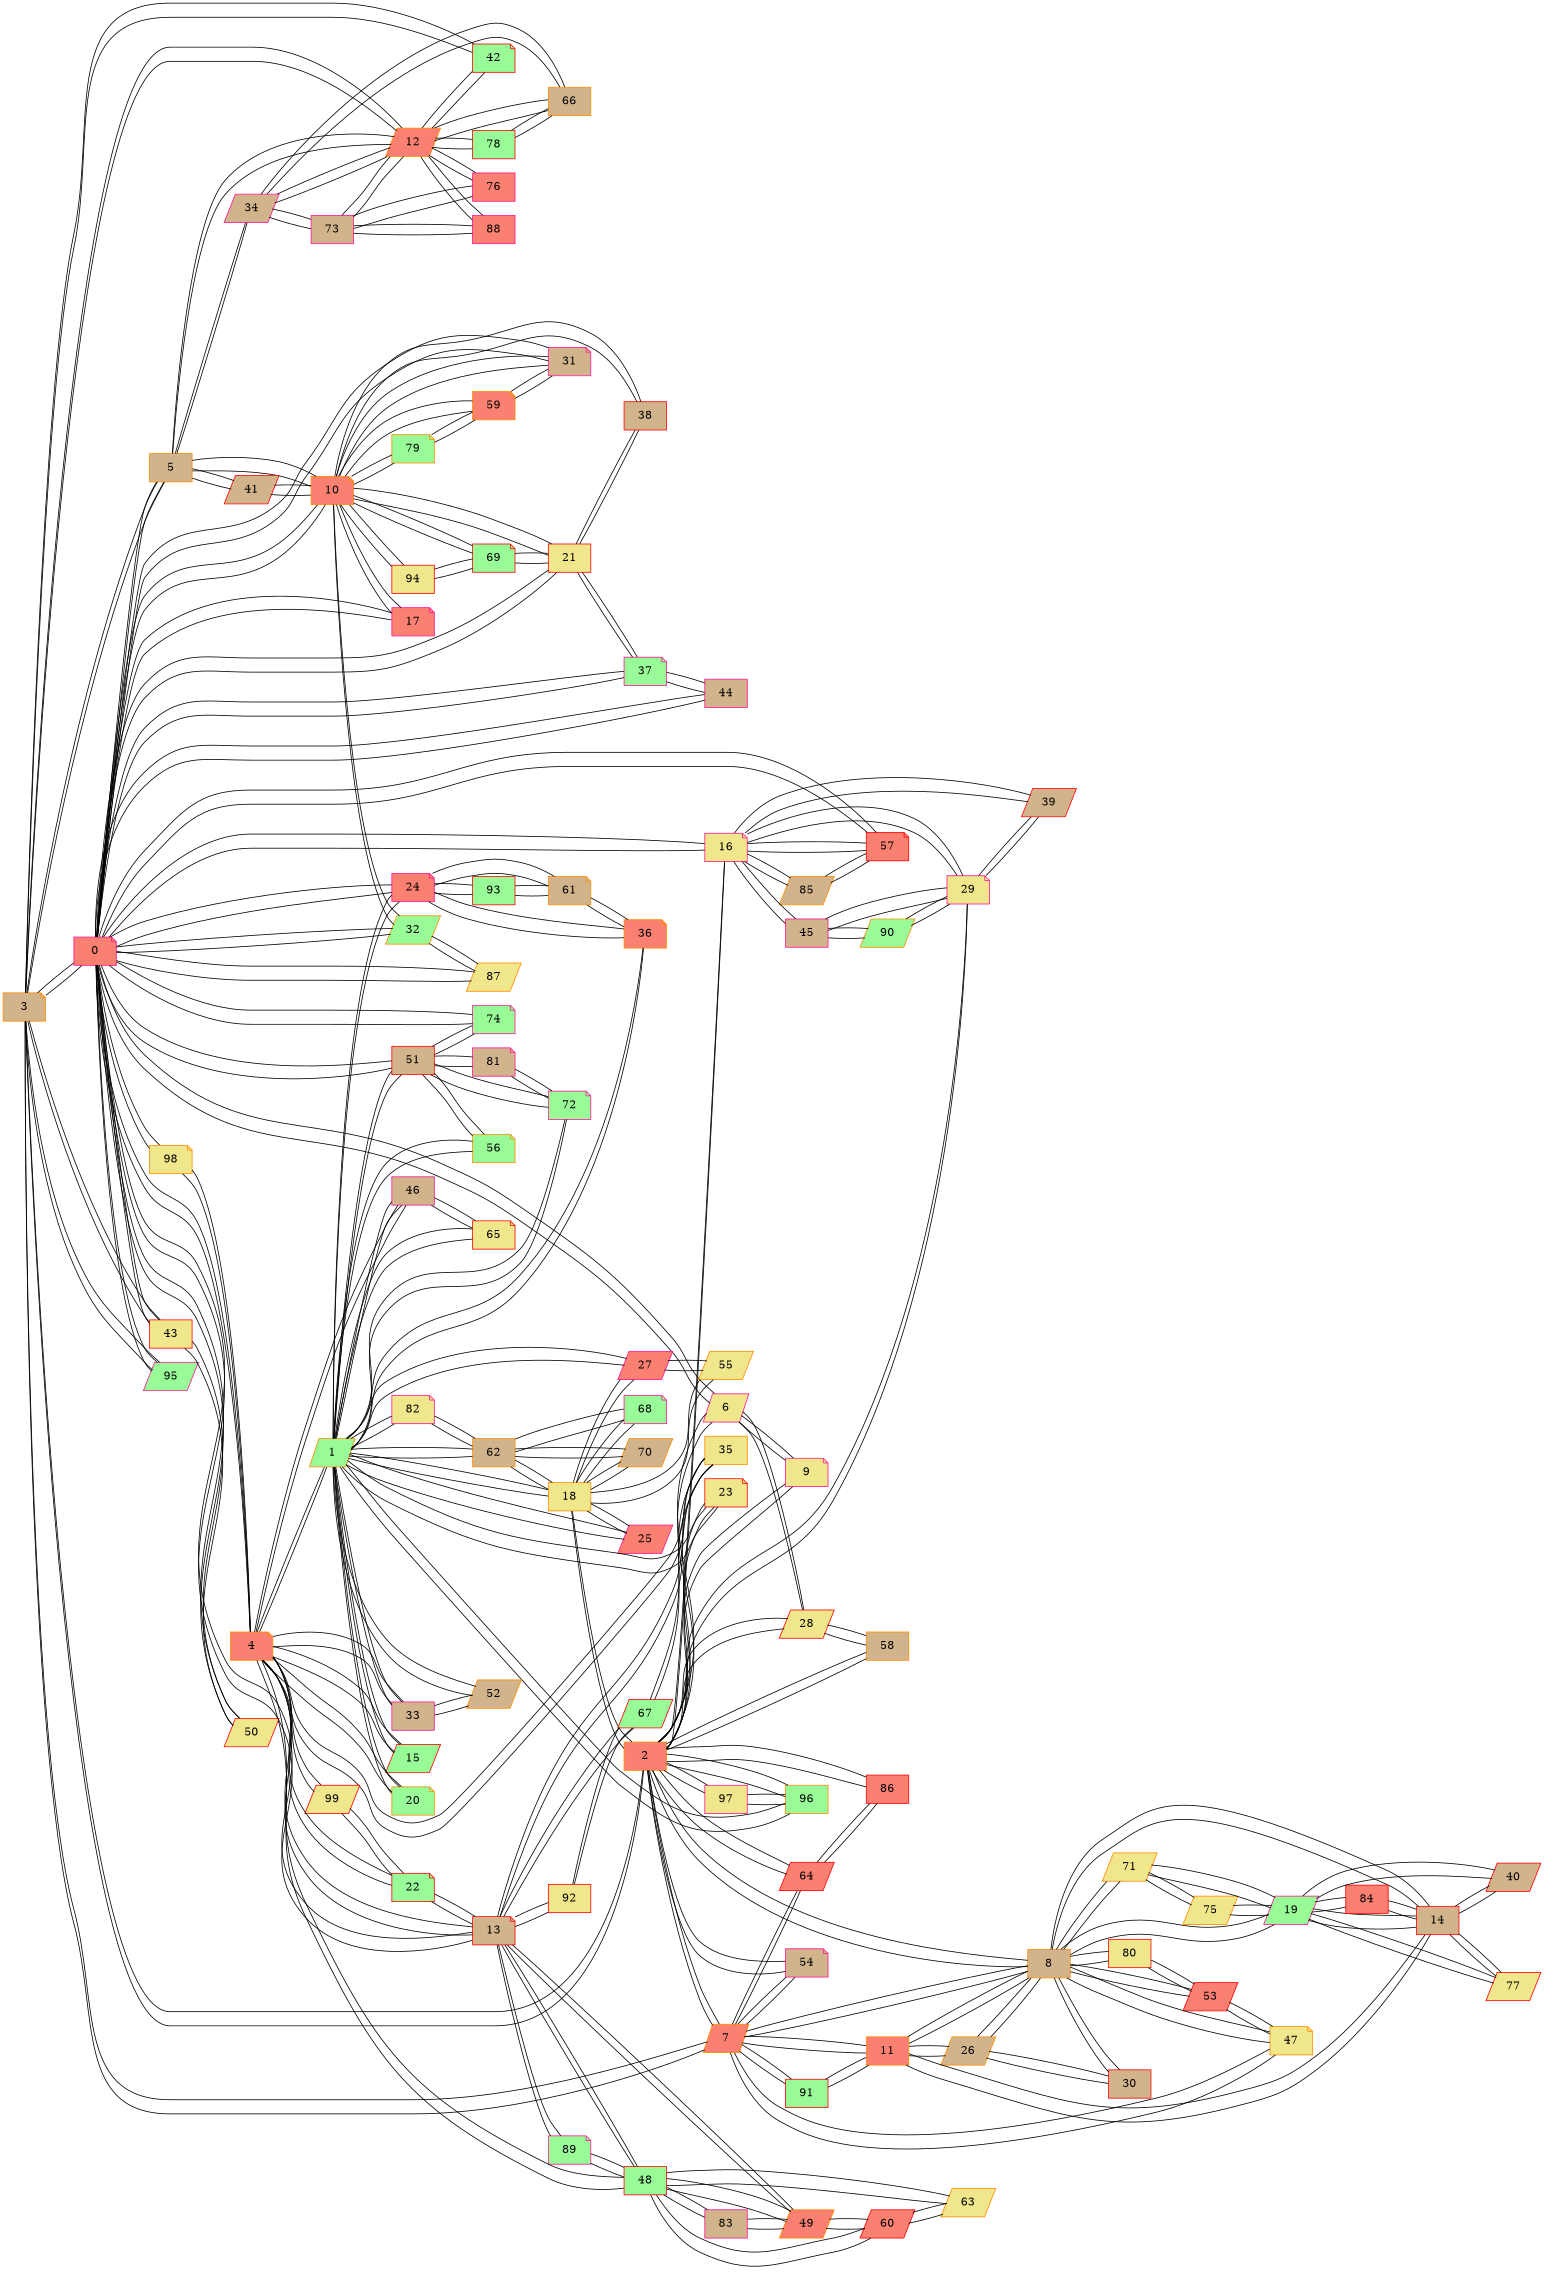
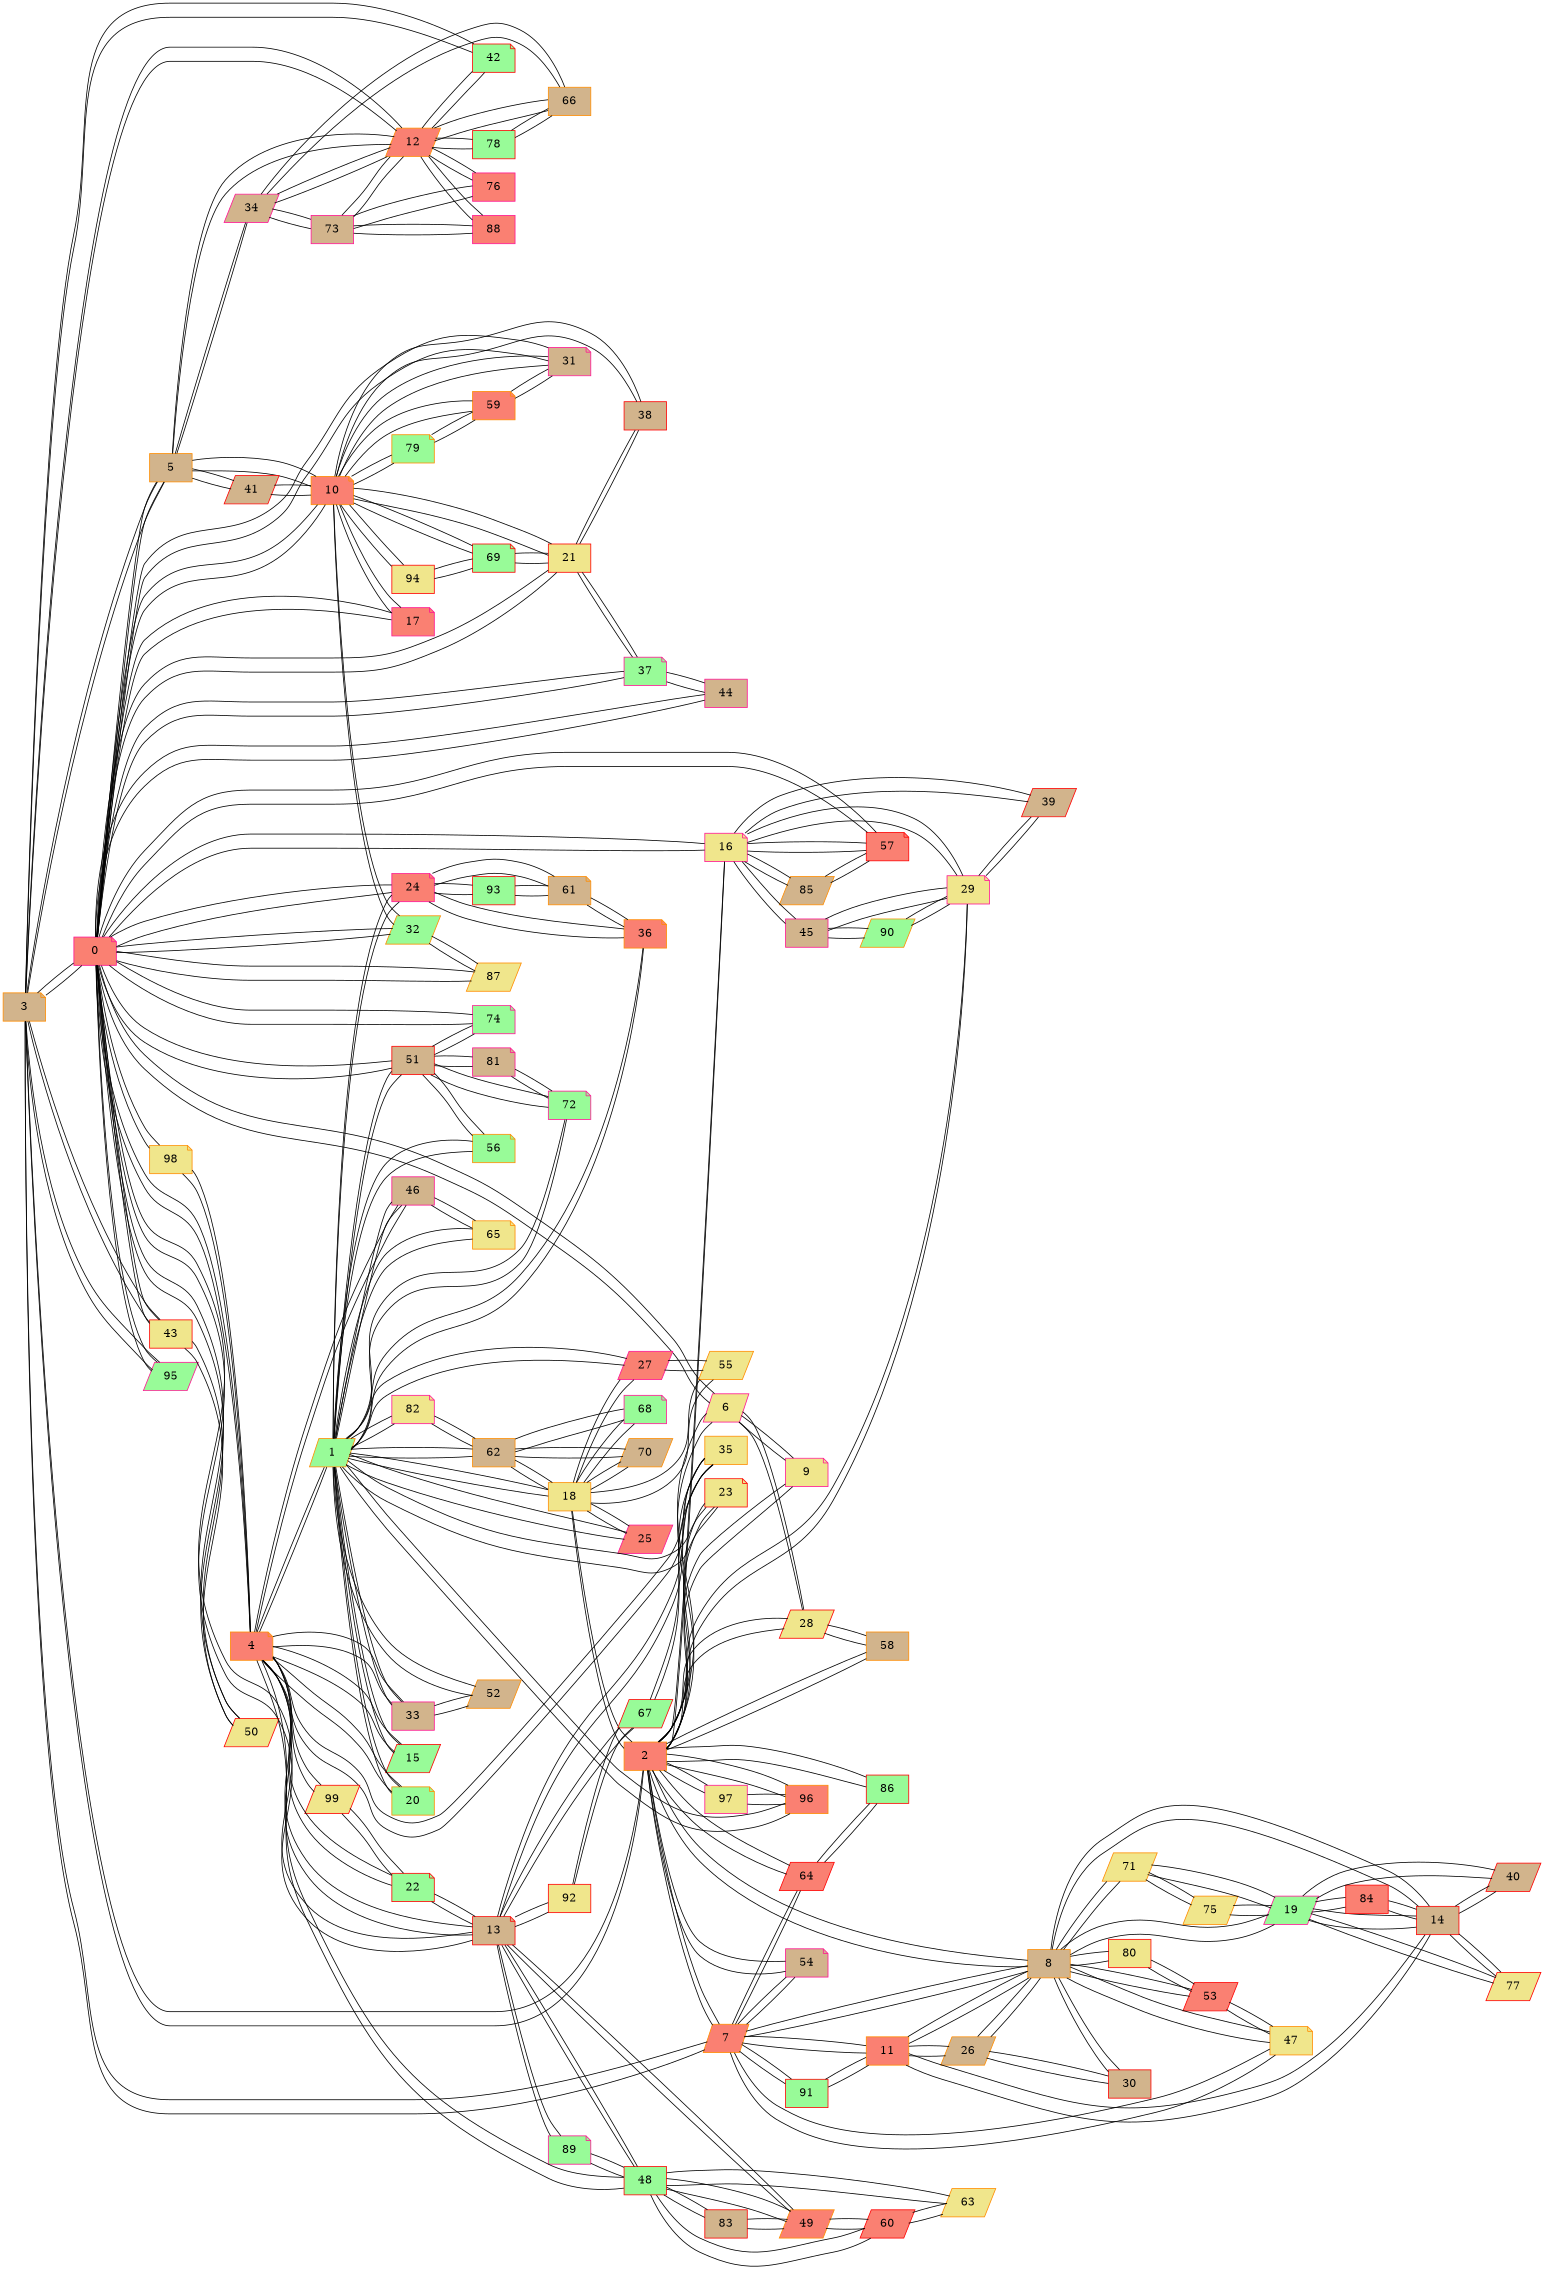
  graph {
    rankdir=LR
    node [color=darkorange fillcolor=tan shape=box style=filled]
    3 [shape=note]
    0 [color=deeppink fillcolor=salmon shape=note]
    2 [fillcolor=salmon]
    5
    7 [fillcolor=salmon shape=parallelogram]
    12 [fillcolor=salmon shape=parallelogram]
    42 [color=red fillcolor=palegreen shape=note]
    43 [color=red fillcolor=khaki]
    95 [color=deeppink fillcolor=palegreen shape=parallelogram]
    4 [fillcolor=salmon shape=note]
    6 [color=deeppink fillcolor=khaki shape=parallelogram]
    10 [fillcolor=salmon shape=note]
    13 [color=red shape=note]
    16 [color=deeppink fillcolor=khaki shape=note]
    17 [color=deeppink fillcolor=salmon shape=note]
    21 [color=red fillcolor=khaki]
    24 [color=deeppink fillcolor=salmon shape=note]
    31 [color=deeppink shape=note]
    32 [fillcolor=palegreen shape=parallelogram]
    37 [color=deeppink fillcolor=palegreen shape=note]
    44 [color=deeppink]
    50 [color=red fillcolor=khaki shape=parallelogram]
    51 [color=red]
    57 [color=red fillcolor=salmon shape=note]
    74 [color=deeppink fillcolor=palegreen shape=note]
    87 [fillcolor=khaki shape=parallelogram]
    98 [fillcolor=khaki shape=note]
    8
    9 [color=deeppink fillcolor=khaki shape=note]
    18 [fillcolor=khaki]
    23 [color=red fillcolor=khaki shape=note]
    28 [color=red fillcolor=khaki shape=parallelogram]
    29 [color=deeppink fillcolor=khaki shape=note]
    54 [color=deeppink shape=note]
    58
    64 [color=red fillcolor=salmon shape=parallelogram]
-   86 [color=red fillcolor=salmon]
-   96 [fillcolor=palegreen]
+   86 [color=red fillcolor=palegreen]
+   96 [fillcolor=salmon]
    97 [color=deeppink fillcolor=khaki]
    34 [color=deeppink shape=parallelogram]
    41 [color=red shape=parallelogram]
    11 [fillcolor=salmon]
    47 [fillcolor=khaki shape=note]
    91 [color=red fillcolor=palegreen]
    66
    73 [color=deeppink]
    76 [color=deeppink fillcolor=salmon]
    78 [color=red fillcolor=palegreen]
    88 [color=deeppink fillcolor=salmon]
    1 [fillcolor=palegreen shape=parallelogram]
    15 [color=red fillcolor=palegreen shape=parallelogram]
    20 [fillcolor=palegreen shape=note]
    22 [color=red fillcolor=palegreen shape=note]
    33 [color=deeppink]
    35 [fillcolor=khaki]
    46 [color=deeppink]
    48 [color=red fillcolor=palegreen]
    99 [color=red fillcolor=khaki shape=parallelogram]
    38 [color=red]
    59 [fillcolor=salmon shape=note]
    69 [color=red fillcolor=palegreen shape=note]
    79 [fillcolor=palegreen shape=note]
    94 [color=red fillcolor=khaki]
    49 [fillcolor=salmon shape=parallelogram]
    67 [color=red fillcolor=palegreen shape=parallelogram]
    89 [color=deeppink fillcolor=palegreen shape=note]
    92 [color=red fillcolor=khaki]
    39 [color=red shape=parallelogram]
    45 [color=deeppink]
    85 [shape=parallelogram]
    36 [fillcolor=salmon shape=note]
    61 [shape=note]
    93 [color=red fillcolor=palegreen]
    56 [fillcolor=palegreen shape=note]
    72 [color=deeppink fillcolor=palegreen shape=note]
    81 [color=deeppink shape=note]
    14 [color=red]
    19 [color=deeppink fillcolor=palegreen shape=parallelogram]
    26 [shape=parallelogram]
    30 [color=red]
    53 [color=red fillcolor=salmon shape=parallelogram]
    71 [fillcolor=khaki shape=parallelogram]
    80 [color=red fillcolor=khaki]
    25 [color=deeppink fillcolor=salmon shape=parallelogram]
    27 [color=deeppink fillcolor=salmon shape=parallelogram]
    62
    55 [fillcolor=khaki shape=parallelogram]
    68 [color=deeppink fillcolor=palegreen shape=note]
    70 [shape=parallelogram]
    90 [fillcolor=palegreen shape=parallelogram]
    52 [shape=parallelogram]
-   65 [color=red fillcolor=khaki shape=note]
+   65 [fillcolor=khaki shape=note]
    82 [color=deeppink fillcolor=khaki shape=note]
    60 [color=red fillcolor=salmon shape=parallelogram]
    63 [fillcolor=khaki shape=parallelogram]
-   83 [color=deeppink]
+   83 [color=red]
    40 [color=red shape=parallelogram]
    77 [color=red fillcolor=khaki shape=parallelogram]
    84 [color=red fillcolor=salmon]
    75 [fillcolor=khaki shape=parallelogram]
    3 -- 0
    3 -- 2
    3 -- 5
    3 -- 7
    3 -- 12
    3 -- 42
    3 -- 43
    3 -- 95
    0 -- 3
    0 -- 5
    0 -- 43
    0 -- 95
    0 -- 4
    0 -- 6
    0 -- 10
    0 -- 13
    0 -- 16
    0 -- 17
    0 -- 21
    0 -- 24
    0 -- 31
    0 -- 32
    0 -- 37
    0 -- 44
    0 -- 50
    0 -- 51
    0 -- 57
    0 -- 74
    0 -- 87
    0 -- 98
    2 -- 3
    2 -- 7
    2 -- 6
    2 -- 16
    2 -- 8
    2 -- 9
    2 -- 18
    2 -- 23
    2 -- 28
    2 -- 29
    2 -- 54
    2 -- 58
    2 -- 64
    2 -- 86
    2 -- 96
    2 -- 97
    5 -- 3
    5 -- 0
    5 -- 12
    5 -- 10
    5 -- 34
    5 -- 41
    7 -- 3
    7 -- 2
    7 -- 8
    7 -- 54
    7 -- 64
    7 -- 11
    7 -- 47
    7 -- 91
    12 -- 3
    12 -- 5
    12 -- 42
    12 -- 34
    12 -- 66
    12 -- 73
    12 -- 76
    12 -- 78
    12 -- 88
    42 -- 3
    42 -- 12
    43 -- 3
    43 -- 0
    43 -- 50
    95 -- 3
    95 -- 0
    4 -- 0
    4 -- 13
    4 -- 98
    4 -- 1
    4 -- 15
    4 -- 20
    4 -- 22
    4 -- 33
    4 -- 35
    4 -- 46
    4 -- 48
    4 -- 99
    6 -- 0
    6 -- 2
    6 -- 9
    6 -- 28
    10 -- 0
    10 -- 5
    10 -- 17
    10 -- 21
    10 -- 31
    10 -- 32
    10 -- 41
    10 -- 38
    10 -- 59
    10 -- 69
    10 -- 79
    10 -- 94
    13 -- 0
    13 -- 4
    13 -- 22
    13 -- 35
    13 -- 48
    13 -- 49
    13 -- 67
    13 -- 89
    13 -- 92
    16 -- 0
    16 -- 2
    16 -- 57
    16 -- 29
    16 -- 39
    16 -- 45
    16 -- 85
    17 -- 0
    17 -- 10
    21 -- 0
    21 -- 10
    21 -- 37
    21 -- 38
    21 -- 69
    24 -- 0
    24 -- 1
    24 -- 36
    24 -- 61
    24 -- 93
    31 -- 0
    31 -- 10
    31 -- 59
    32 -- 0
    32 -- 10
    32 -- 87
    37 -- 0
    37 -- 21
    37 -- 44
    44 -- 0
    44 -- 37
    50 -- 0
    50 -- 43
    51 -- 0
    51 -- 74
    51 -- 1
    51 -- 56
    51 -- 72
    51 -- 81
    57 -- 0
    57 -- 16
    57 -- 85
    74 -- 0
    74 -- 51
    87 -- 0
    87 -- 32
    98 -- 0
    98 -- 4
    8 -- 2
    8 -- 7
    8 -- 11
    8 -- 47
    8 -- 14
    8 -- 19
    8 -- 26
    8 -- 30
    8 -- 53
    8 -- 71
    8 -- 80
    9 -- 2
    9 -- 6
    18 -- 2
    18 -- 1
    18 -- 25
    18 -- 27
    18 -- 62
    18 -- 55
    18 -- 68
    18 -- 70
    23 -- 2
    23 -- 1
    28 -- 2
    28 -- 6
    28 -- 58
    29 -- 2
    29 -- 16
    29 -- 39
    29 -- 45
    29 -- 90
    54 -- 2
    54 -- 7
    58 -- 2
    58 -- 28
    64 -- 2
    64 -- 7
    64 -- 86
    86 -- 2
    86 -- 64
    96 -- 2
    96 -- 97
    96 -- 1
    97 -- 2
    97 -- 96
    34 -- 5
    34 -- 12
    34 -- 66
    34 -- 73
    41 -- 5
    41 -- 10
    11 -- 7
    11 -- 8
    11 -- 91
    11 -- 14
    11 -- 26
    47 -- 7
    47 -- 8
    47 -- 53
    91 -- 7
    91 -- 11
    66 -- 12
    66 -- 34
    66 -- 78
    73 -- 12
    73 -- 34
    73 -- 76
    73 -- 88
    76 -- 12
    76 -- 73
    78 -- 12
    78 -- 66
    88 -- 12
    88 -- 73
    1 -- 4
    1 -- 24
    1 -- 51
    1 -- 18
    1 -- 23
    1 -- 96
    1 -- 15
    1 -- 20
    1 -- 33
    1 -- 46
    1 -- 36
    1 -- 56
    1 -- 72
    1 -- 25
    1 -- 27
    1 -- 62
    1 -- 52
    1 -- 65
    1 -- 82
    15 -- 4
    15 -- 1
    20 -- 4
    20 -- 1
    22 -- 4
    22 -- 13
    22 -- 99
    33 -- 4
    33 -- 1
    33 -- 52
    35 -- 4
    35 -- 13
    35 -- 67
    46 -- 4
    46 -- 1
    46 -- 65
    48 -- 4
    48 -- 13
    48 -- 49
    48 -- 89
    48 -- 60
    48 -- 63
    48 -- 83
    99 -- 4
    99 -- 22
    38 -- 10
    38 -- 21
    59 -- 10
    59 -- 31
    59 -- 79
    69 -- 10
    69 -- 21
    69 -- 94
    79 -- 10
    79 -- 59
    94 -- 10
    94 -- 69
    49 -- 13
    49 -- 48
    49 -- 60
    49 -- 83
    67 -- 13
    67 -- 35
    67 -- 92
    89 -- 13
    89 -- 48
    92 -- 13
    92 -- 67
    39 -- 16
    39 -- 29
    45 -- 16
    45 -- 29
    45 -- 90
    85 -- 16
    85 -- 57
    36 -- 24
    36 -- 1
    36 -- 61
    61 -- 24
    61 -- 36
    61 -- 93
    93 -- 24
    93 -- 61
    56 -- 51
    56 -- 1
    72 -- 51
    72 -- 1
    72 -- 81
    81 -- 51
    81 -- 72
    14 -- 8
    14 -- 11
    14 -- 19
    14 -- 40
    14 -- 77
    14 -- 84
    19 -- 8
    19 -- 14
    19 -- 71
    19 -- 40
    19 -- 77
    19 -- 84
    19 -- 75
    26 -- 8
    26 -- 11
    26 -- 30
    30 -- 8
    30 -- 26
    53 -- 8
    53 -- 47
    53 -- 80
    71 -- 8
    71 -- 19
    71 -- 75
    80 -- 8
    80 -- 53
    25 -- 18
    25 -- 1
    27 -- 18
    27 -- 1
    27 -- 55
    62 -- 18
    62 -- 1
    62 -- 68
    62 -- 70
    62 -- 82
    55 -- 18
    55 -- 27
    68 -- 18
    68 -- 62
    70 -- 18
    70 -- 62
    90 -- 29
    90 -- 45
    52 -- 1
    52 -- 33
    65 -- 1
    65 -- 46
    82 -- 1
    82 -- 62
    60 -- 48
    60 -- 49
    60 -- 63
    63 -- 48
    63 -- 60
    83 -- 48
    83 -- 49
    40 -- 14
    40 -- 19
    77 -- 14
    77 -- 19
    84 -- 14
    84 -- 19
    75 -- 19
    75 -- 71
  }
